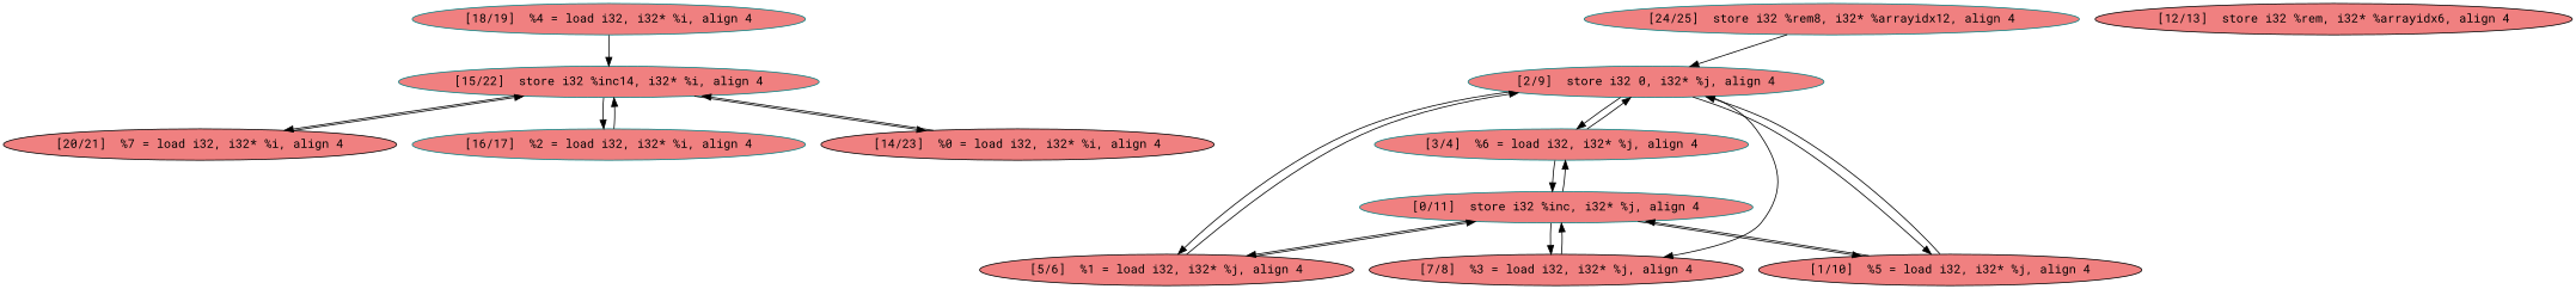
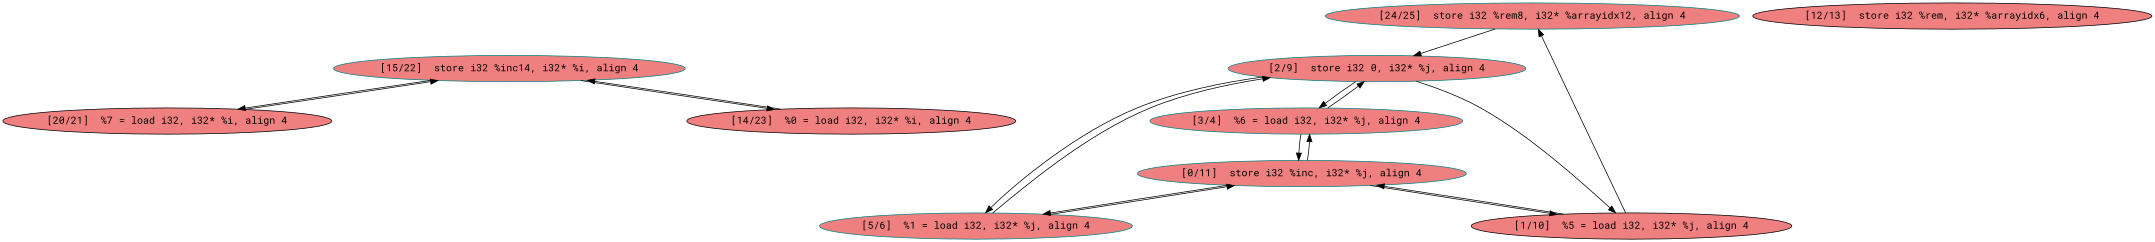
  digraph {
    fontname="Roboto Mono"
    node [color=teal fillcolor=lightcoral fontname="Roboto Mono" shape=ellipse style=filled]
    edge [fontname="Roboto Mono"]
    n1 [label="[15/22]  store i32 %inc14, i32* %i, align 4"]
    n2 [color=black label="[20/21]  %7 = load i32, i32* %i, align 4"]
-   n3 [label="[16/17]  %2 = load i32, i32* %i, align 4"]
    n4 [color=black label="[14/23]  %0 = load i32, i32* %i, align 4"]
-   n5 [label="[18/19]  %4 = load i32, i32* %i, align 4"]
    n6 [label="[24/25]  store i32 %rem8, i32* %arrayidx12, align 4"]
    n7 [label="[2/9]  store i32 0, i32* %j, align 4"]
    n8 [label="[3/4]  %6 = load i32, i32* %j, align 4"]
-   n9 [color=black label="[5/6]  %1 = load i32, i32* %j, align 4"]
-   n10 [color=black label="[7/8]  %3 = load i32, i32* %j, align 4"]
+   n9 [label="[5/6]  %1 = load i32, i32* %j, align 4"]
    n11 [color=black label="[1/10]  %5 = load i32, i32* %j, align 4"]
    n12 [label="[0/11]  store i32 %inc, i32* %j, align 4"]
    n13 [color=black label="[12/13]  store i32 %rem, i32* %arrayidx6, align 4"]
    n1 -> n2
-   n1 -> n3
    n1 -> n4
    n2 -> n1
-   n3 -> n1
    n4 -> n1
-   n5 -> n1
    n6 -> n7
    n7 -> n8
    n7 -> n9
-   n7 -> n10
    n7 -> n11
    n8 -> n7
    n8 -> n12
    n9 -> n7
    n9 -> n12
-   n10 -> n12
-   n11 -> n7
+   n11 -> n6
    n11 -> n12
    n12 -> n8
    n12 -> n9
-   n12 -> n10
    n12 -> n11
  }
